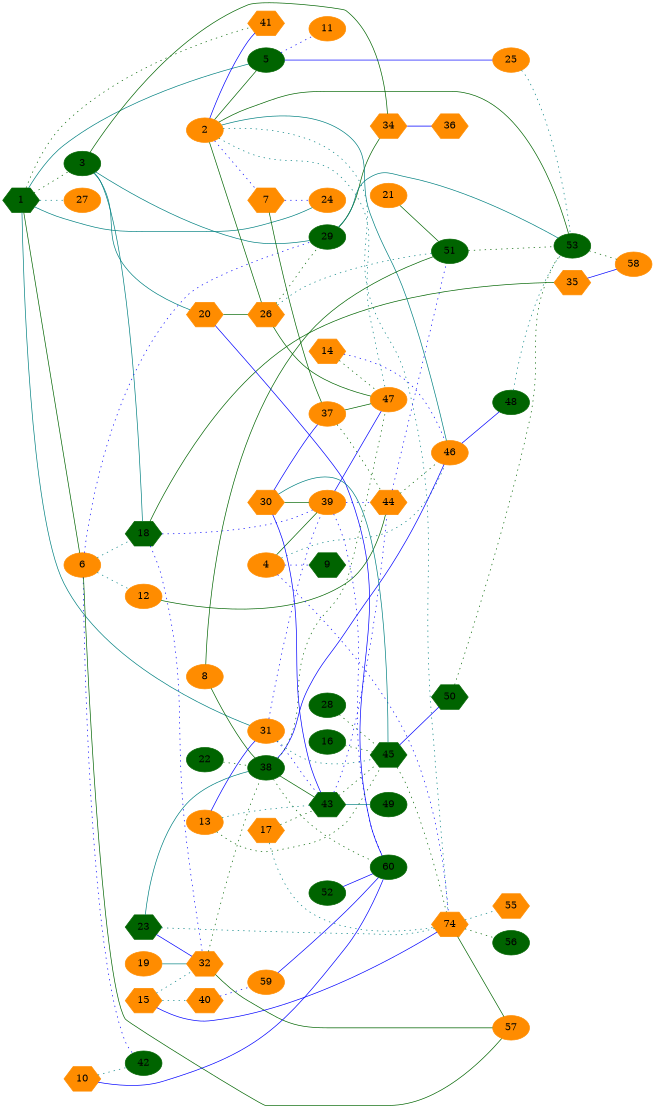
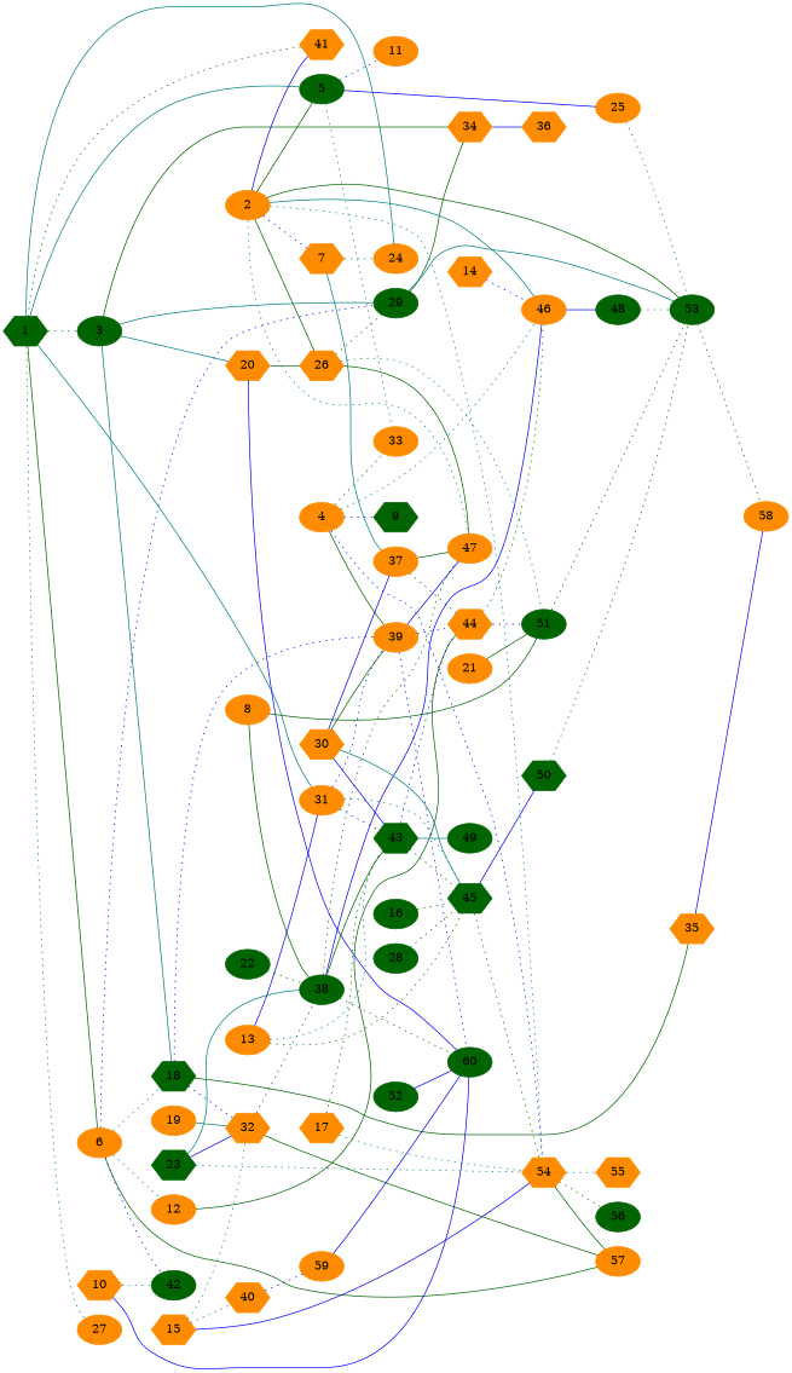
  graph {
    rankdir=LR
    node [color=darkorange shape=ellipse style=filled]
    edge [color=darkgreen style=dotted weight=1.0]
    1 [color=darkgreen shape=hexagon]
    3 [color=darkgreen]
    5 [color=darkgreen]
    6
    24
    27
    31
    41 [shape=hexagon]
    18 [color=darkgreen shape=hexagon]
    20 [shape=hexagon]
    29 [color=darkgreen]
    34 [shape=hexagon]
+   33
    11
    25
    12
    42 [color=darkgreen]
    57
    39
    43 [color=darkgreen shape=hexagon]
    45 [color=darkgreen shape=hexagon]
    2
    7 [shape=hexagon]
    26 [shape=hexagon]
    46
    47
    53 [color=darkgreen]
-   54 [shape=hexagon label=74]
+   54 [shape=hexagon]
    37
    51 [color=darkgreen]
    48 [color=darkgreen]
    58
    55 [shape=hexagon]
    56 [color=darkgreen]
    32 [shape=hexagon]
    35 [shape=hexagon]
    60 [color=darkgreen]
    36 [shape=hexagon]
    4
    9 [color=darkgreen shape=hexagon]
    44 [shape=hexagon]
    38 [color=darkgreen]
    8
    10 [shape=hexagon]
    13
    49 [color=darkgreen]
    50 [color=darkgreen shape=hexagon]
    14 [shape=hexagon]
    15 [shape=hexagon]
    40 [shape=hexagon]
    59
    16 [color=darkgreen]
    17 [shape=hexagon]
    19
    21
    22 [color=darkgreen]
    23 [color=darkgreen shape=hexagon]
    28 [color=darkgreen]
    30 [shape=hexagon]
    52 [color=darkgreen]
    1 -- 3
    1 -- 5 [color=teal style=solid]
    1 -- 6 [style=solid]
    1 -- 24 [color=teal style=solid]
    1 -- 27 [color=teal]
    1 -- 31 [color=teal style=solid]
    1 -- 41
    3 -- 18 [color=teal style=solid]
    3 -- 20 [color=teal style=solid]
    3 -- 29 [color=teal style=solid]
    3 -- 34 [style=solid]
+   5 -- 33 [color=teal]
    5 -- 11 [color=blue]
    5 -- 25 [color=blue style=solid]
    6 -- 18 [color=teal]
    6 -- 29 [color=blue]
    6 -- 12 [color=teal]
    6 -- 42 [color=blue]
    6 -- 57 [style=solid]
    31 -- 39 [color=blue]
    31 -- 43 [color=blue]
    31 -- 45 [color=teal]
    18 -- 39 [color=blue]
    18 -- 32 [color=blue]
    18 -- 35 [style=solid]
    20 -- 26 [style=solid]
    20 -- 60 [color=blue style=solid]
    29 -- 34 [style=solid]
    29 -- 53 [color=teal style=solid]
    34 -- 36 [color=blue style=solid]
    25 -- 53 [color=teal]
    12 -- 44 [style=solid]
    39 -- 47 [color=blue style=solid]
    39 -- 60 [color=blue]
    39 -- 44 [color=blue weight=2.0]
    43 -- 45
    43 -- 44 [color=blue]
    43 -- 49 [color=teal style=solid]
    45 -- 54
    45 -- 50 [color=blue style=solid]
    2 -- 5 [style=solid]
    2 -- 41 [color=blue style=solid]
    2 -- 7 [color=blue]
    2 -- 26 [style=solid]
    2 -- 46 [color=teal style=solid]
    2 -- 47 [color=teal]
    2 -- 53 [style=solid]
    2 -- 54 [color=teal]
-   7 -- 24 [color=blue]
-   7 -- 37 [style=solid]
+   7 -- 24 [color=teal]
+   7 -- 37 [color=teal style=solid]
    26 -- 29
    26 -- 47 [style=solid]
    26 -- 51 [color=teal]
    46 -- 48 [color=blue style=solid]
    53 -- 58
    54 -- 57 [style=solid]
    54 -- 55 [color=teal]
    54 -- 56
    37 -- 47 [style=solid]
    37 -- 44
    51 -- 53
    48 -- 53 [color=teal]
    32 -- 57 [style=solid]
    32 -- 38
    35 -- 58 [color=blue style=solid]
+   4 -- 33
    4 -- 39 [style=solid]
    4 -- 46 [color=teal]
    4 -- 54 [color=blue]
    4 -- 9 [color=blue]
    44 -- 46
    44 -- 51 [color=blue]
    38 -- 43 [style=solid]
    38 -- 46 [color=blue style=solid]
    38 -- 47
    38 -- 60
    8 -- 51 [style=solid]
    8 -- 38 [style=solid]
    10 -- 42 [color=teal]
    10 -- 60 [color=blue style=solid]
    13 -- 31 [color=blue style=solid]
    13 -- 43 [color=teal]
    13 -- 45
    50 -- 53
    14 -- 46 [color=blue]
-   14 -- 47
    15 -- 54 [color=blue style=solid]
    15 -- 32 [color=teal]
    15 -- 40 [color=teal]
    40 -- 59 [color=blue]
    59 -- 60 [color=blue style=solid]
    16 -- 45
    17 -- 43
    17 -- 54 [color=teal]
    19 -- 32 [color=teal style=solid]
    21 -- 51 [style=solid]
    22 -- 38
    23 -- 54 [color=teal]
    23 -- 32 [color=blue style=solid]
    23 -- 38 [color=teal style=solid]
    28 -- 45
    30 -- 39 [style=solid weight=2.0]
    30 -- 43 [color=blue style=solid]
    30 -- 45 [color=teal style=solid]
    30 -- 37 [color=blue style=solid]
    52 -- 60 [color=blue style=solid]
  }
